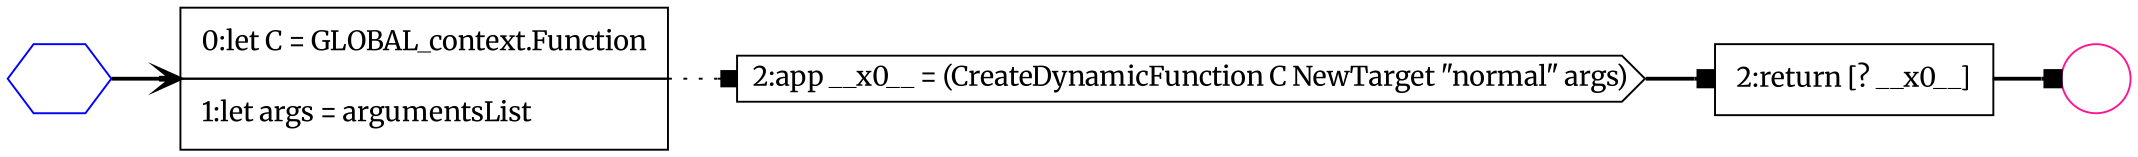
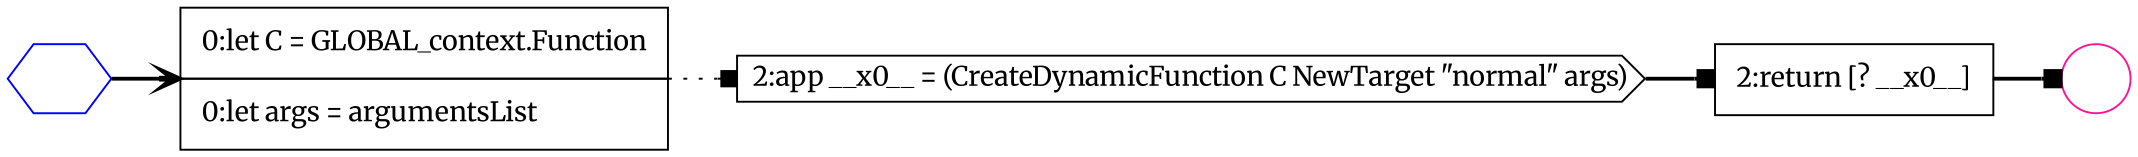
  digraph {
    rankdir=LR
    fontname=Merriweather
    node [color=black fillcolor=white shape=none style=filled fontname=Merriweather]
    edge [color=black style=bold arrowhead=box fontname=Merriweather]
    n1 [label=<<font color="black">2:app __x0__ = (CreateDynamicFunction C NewTarget &quot;normal&quot; args)</font>> shape=cds]
    n2 [label=<<font color="black">     <table border="0" cellborder="1" cellspacing="0" cellpadding="10">       <tr><td align="left">2:return [? __x0__]</td></tr>     </table>   </font>> margin=0]
    n3 [color=blue label=" " shape=hexagon]
-   n4 [label=<<font color="black">     <table border="0" cellborder="1" cellspacing="0" cellpadding="10">       <tr><td align="left">0:let C = GLOBAL_context.Function</td></tr>       <tr><td align="left">1:let args = argumentsList</td></tr>     </table>   </font>> margin=0]
+   n4 [label=<<font color="black">     <table border="0" cellborder="1" cellspacing="0" cellpadding="10">       <tr><td align="left">0:let C = GLOBAL_context.Function</td></tr>       <tr><td align="left">0:let args = argumentsList</td></tr>     </table>   </font>> margin=0]
    n5 [color=deeppink label=" " shape=circle]
    n1 -> n2
    n2 -> n5
    n3 -> n4 [arrowhead=vee]
    n4 -> n1 [style=dotted]
  }
